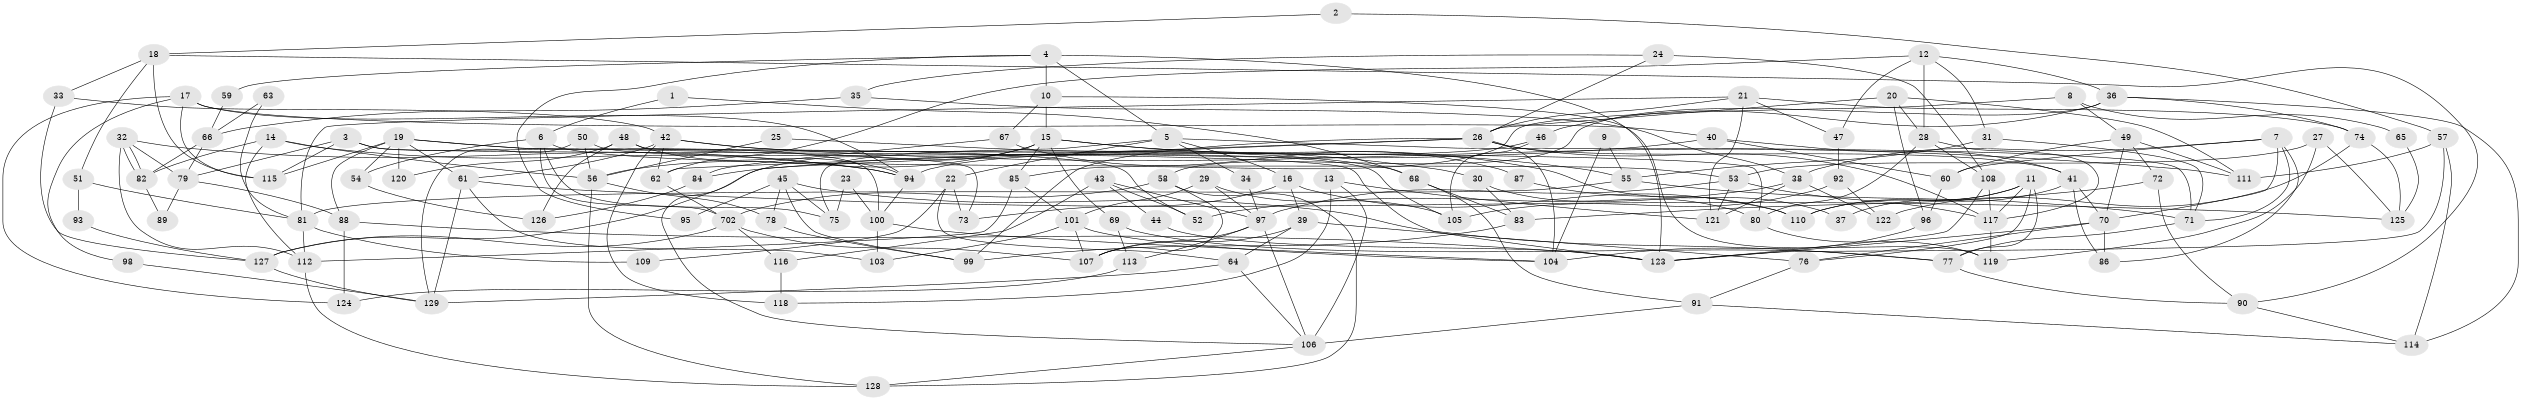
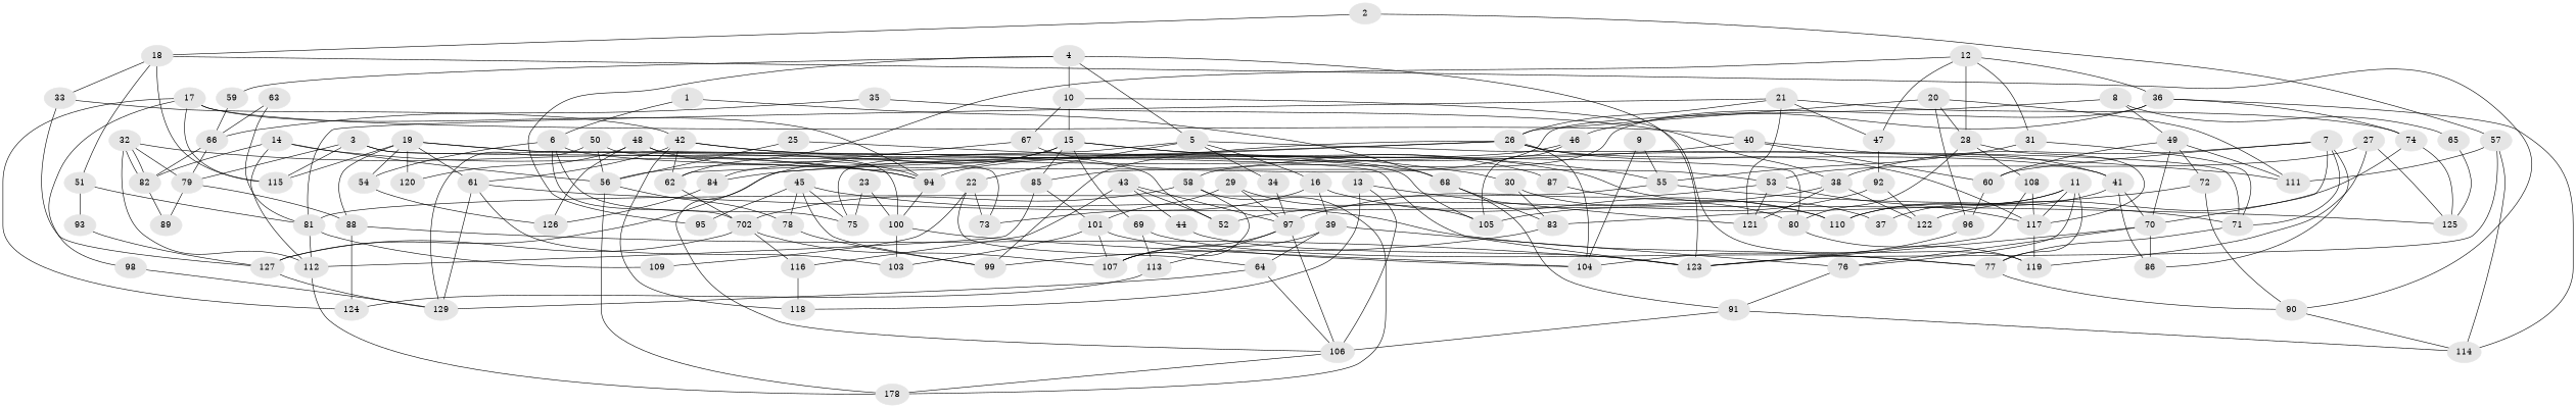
  graph {
    node [color=gray90 style=filled]
    1
    6
    68
    75
    53
    54
    n7 [label=702]
    83
    91
    2
    18
    57
    115
    33
    51
    90
    123
    111
    114
    3
    79
    100
    88
    89
    104
    103
    4
    5
    10
    59
    95
    16
    22
    34
    71
    15
    67
    119
    66
    110
    39
    73
    64
    109
    97
    77
    117
    121
    126
    127
    107
    116
    7
    38
    60
    70
    86
    52
    122
    96
    76
    8
    49
    65
    85
    72
    125
    112
    101
    9
    55
    81
    37
    106
    56
    69
    84
    87
    11
    12
    28
    31
    36
    47
    62
    108
    80
    74
    46
    58
    92
    13
    118
-   128
+   128 [label=178]
    14
    82
    94
    78
    113
    17
    40
    98
    124
    41
    129
    42
    93
    19
    61
    120
    20
    26
    99
    21
    23
-   24
    35
    25
    30
    27
    29
    105
    32
    43
    44
    45
    48
    50
    63
    1 -- 6
    1 -- 68
    6 -- 75
    6 -- 53
    6 -- 54
    6 -- n7
    68 -- 83
    68 -- 91
    53 -- 97
    53 -- 117
    53 -- 121
    54 -- 126
    n7 -- 127
    n7 -- 107
    n7 -- 116
    83 -- 99
    91 -- 114
    91 -- 106
    2 -- 18
    2 -- 57
    18 -- 115
    18 -- 33
    18 -- 51
    18 -- 90
    57 -- 123
    57 -- 111
    57 -- 114
    33 -- 127
    33 -- 42
    51 -- 81
    51 -- 93
    90 -- 114
    3 -- 115
    3 -- 123
    3 -- 79
    3 -- 100
    79 -- 88
    79 -- 89
    100 -- 104
    100 -- 103
    88 -- 123
    88 -- 124
    4 -- 123
    4 -- 5
    4 -- 10
    4 -- 59
    4 -- 95
    5 -- 75
    5 -- 16
    5 -- 22
    5 -- 34
    5 -- 71
    10 -- 15
    10 -- 67
    10 -- 119
    59 -- 66
    16 -- 110
    16 -- 39
    16 -- 73
    22 -- 73
    22 -- 64
    22 -- 109
    34 -- 97
    71 -- 77
    15 -- 85
    15 -- 55
    15 -- 37
    15 -- 106
    15 -- 56
    15 -- 69
    67 -- 84
    67 -- 87
    66 -- 79
    66 -- 82
    39 -- 64
    39 -- 107
    39 -- 76
    64 -- 106
    64 -- 129
    97 -- 107
    97 -- 106
    97 -- 113
    77 -- 90
    117 -- 119
    127 -- 129
    116 -- 118
    7 -- 71
    7 -- 38
    7 -- 60
    7 -- 70
    7 -- 86
    38 -- 121
    38 -- 52
    38 -- 122
    60 -- 96
    70 -- 123
    70 -- 86
    70 -- 76
    96 -- 104
    76 -- 91
    8 -- 49
    8 -- 65
    8 -- 85
    49 -- 111
    49 -- 60
    49 -- 70
    49 -- 72
    65 -- 125
    85 -- 112
    85 -- 101
    72 -- 83
    72 -- 90
    112 -- 128
    101 -- 104
    101 -- 103
    101 -- 107
    9 -- 104
    9 -- 55
    55 -- 71
    55 -- 81
    81 -- 109
    81 -- 112
    106 -- 128
    56 -- 128
    56 -- 78
    69 -- 77
    69 -- 113
    84 -- 126
    87 -- 110
    11 -- 110
    11 -- 77
    11 -- 117
    11 -- 76
    11 -- 37
    12 -- 28
    12 -- 31
    12 -- 36
    12 -- 47
    12 -- 62
    28 -- 117
    28 -- 108
    28 -- 80
    31 -- 71
    31 -- 55
    36 -- 114
    36 -- 74
    36 -- 46
    36 -- 58
    47 -- 92
    62 -- n7
    108 -- 123
    108 -- 117
    80 -- 119
    74 -- 122
    74 -- 125
    46 -- 94
    46 -- 105
    58 -- n7
    58 -- 107
    58 -- 128
    92 -- 122
    92 -- 105
    13 -- 121
    13 -- 106
    13 -- 118
    14 -- 112
    14 -- 56
    14 -- 82
    14 -- 94
    82 -- 89
    94 -- 100
    78 -- 99
    113 -- 124
    17 -- 115
    17 -- 94
    17 -- 40
    17 -- 98
    17 -- 124
    40 -- 60
    40 -- 84
    40 -- 41
    98 -- 129
    41 -- 110
    41 -- 70
    41 -- 86
    42 -- 68
    42 -- 111
    42 -- 62
    42 -- 118
    42 -- 61
    93 -- 127
    19 -- 54
    19 -- 115
    19 -- 88
    19 -- 73
    19 -- 52
    19 -- 61
    19 -- 120
    61 -- 103
    61 -- 125
    61 -- 129
    20 -- 111
    20 -- 96
    20 -- 28
    20 -- 26
    26 -- 104
    26 -- 117
    26 -- 127
    26 -- 62
    26 -- 41
    26 -- 99
    21 -- 121
    21 -- 81
    21 -- 47
    21 -- 74
    21 -- 26
    23 -- 75
    23 -- 100
-   24 -- 108
-   24 -- 26
-   24 -- 35
    35 -- 66
    35 -- 38
    25 -- 56
    25 -- 30
    30 -- 83
    30 -- 80
    27 -- 53
    27 -- 119
    27 -- 125
    29 -- 97
    29 -- 101
    29 -- 105
    32 -- 79
    32 -- 112
    32 -- 82
    32 -- 82
    32 -- 94
    43 -- 97
    43 -- 116
    43 -- 52
    43 -- 44
    44 -- 123
    45 -- 75
    45 -- 95
    45 -- 77
    45 -- 78
    45 -- 99
    48 -- 126
    48 -- 80
    48 -- 94
    48 -- 120
    50 -- 56
    50 -- 129
    50 -- 105
    63 -- 66
    63 -- 81
  }
